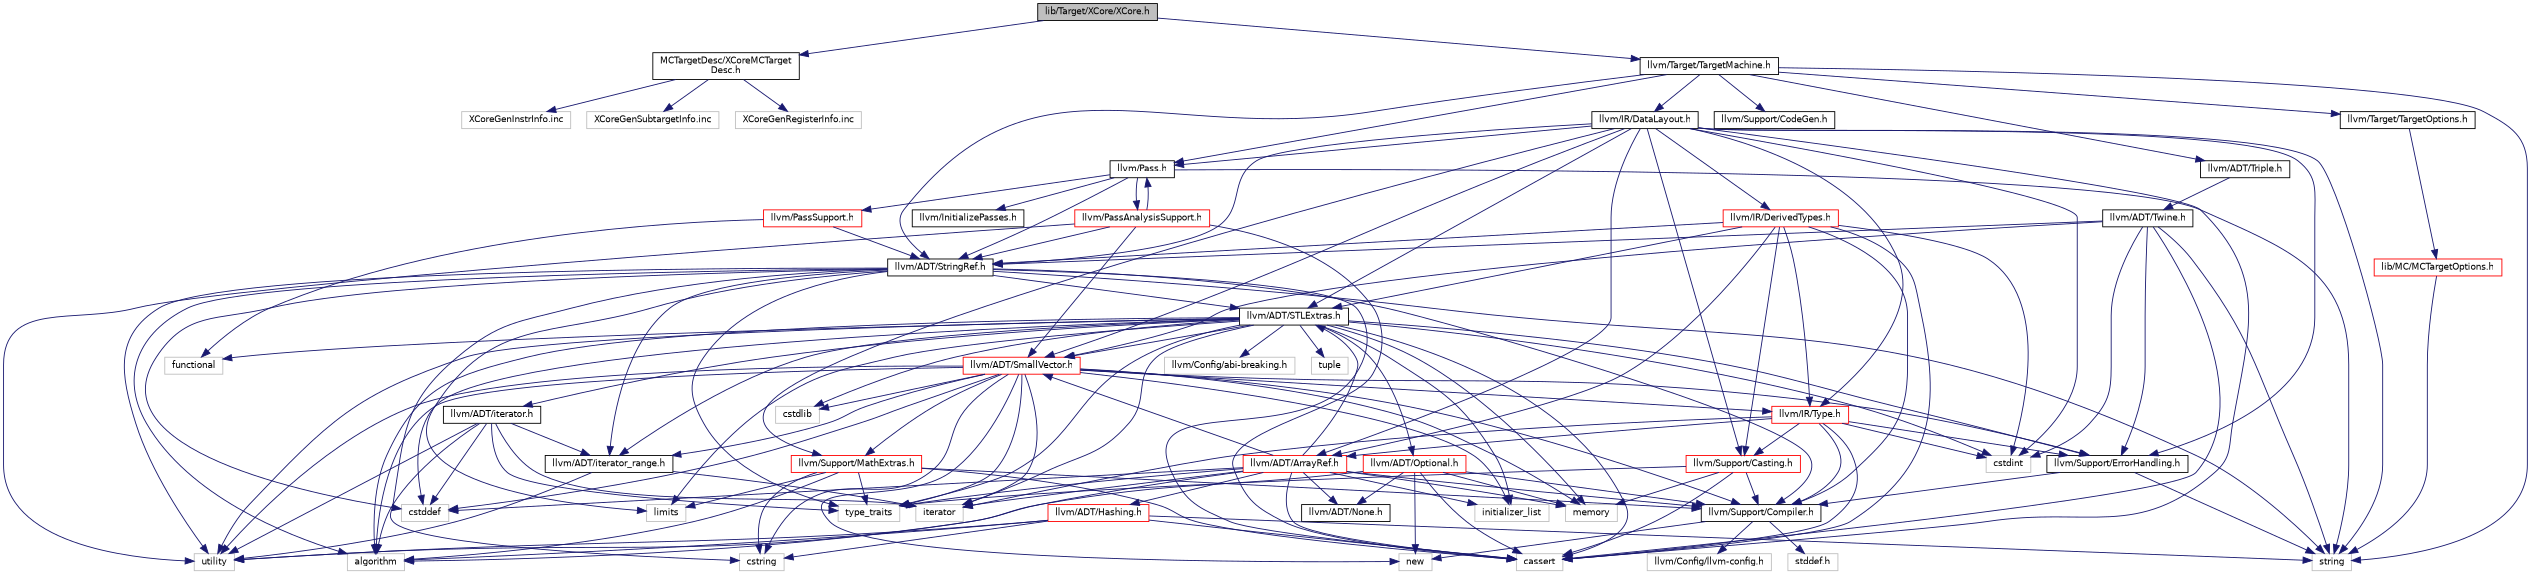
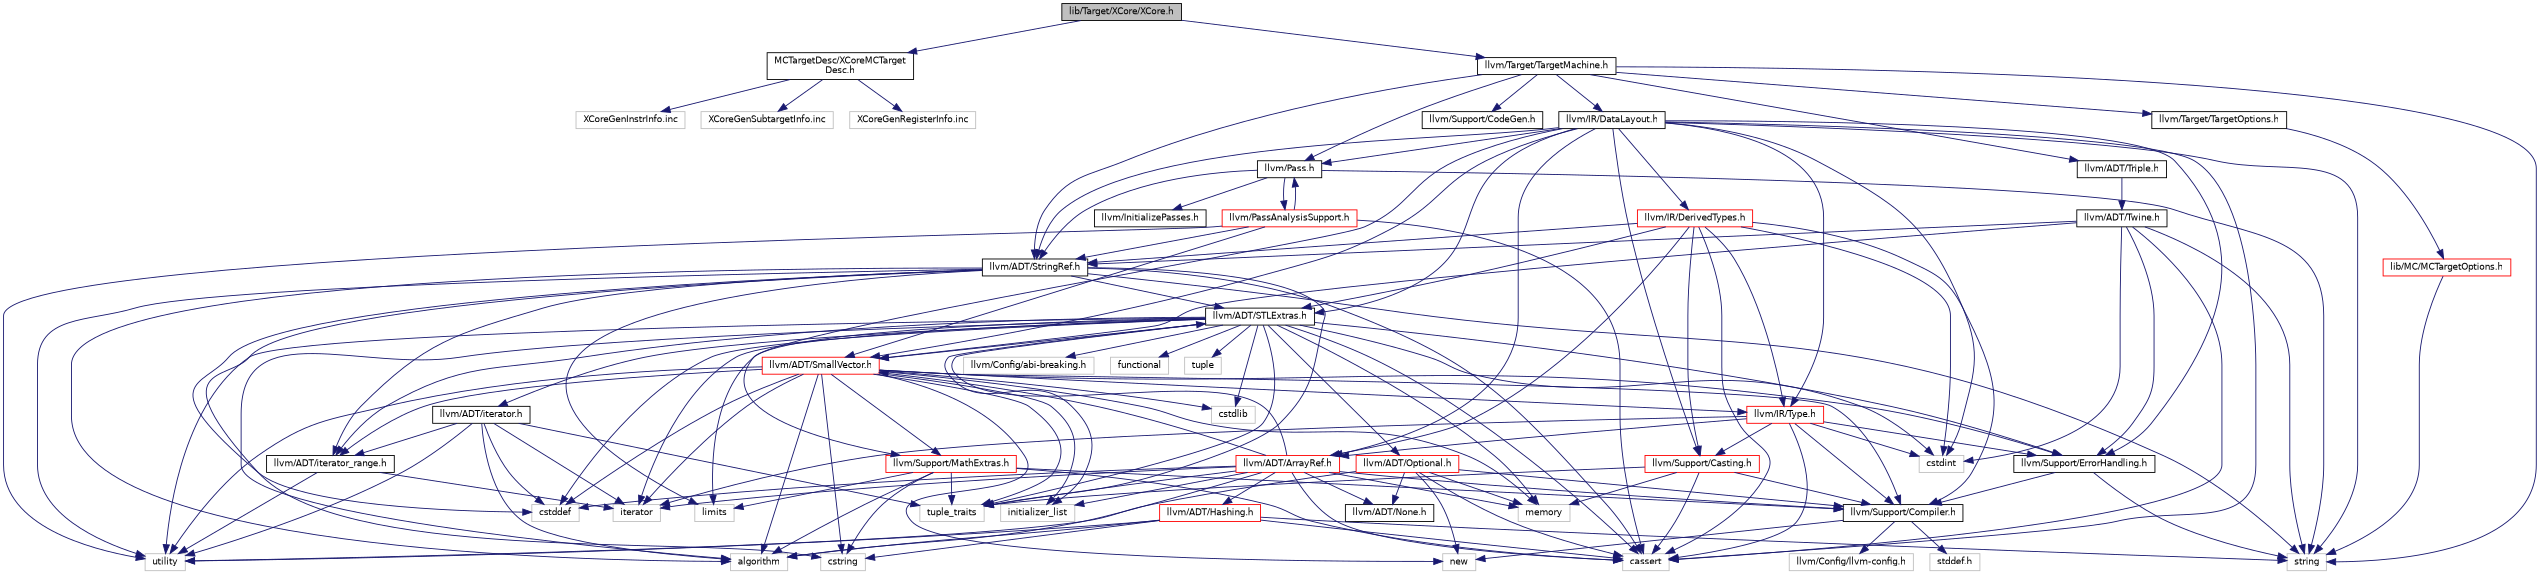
  digraph {
    node [color=grey75 fontname=Helvetica fontsize=10 shape=box]
    edge [color=midnightblue fontname=Helvetica fontsize=10 labelfontname=Helvetica labelfontsize=10 style=solid]
    n1 [color=black fillcolor=grey75 fontcolor=black height=0.2 label="lib/Target/XCore/XCore.h" style=filled width=0.4]
    n2 [color=black height=0.2 label="MCTargetDesc/XCoreMCTarget\lDesc.h" width=0.4]
    n3 [color=black height=0.2 label="llvm/Target/TargetMachine.h" width=0.4]
    n4 [height=0.2 label="XCoreGenRegisterInfo.inc" width=0.4]
    n5 [height=0.2 label="XCoreGenInstrInfo.inc" width=0.4]
    n6 [height=0.2 label="XCoreGenSubtargetInfo.inc" width=0.4]
    n7 [color=black height=0.2 label="llvm/ADT/StringRef.h" width=0.4]
    n8 [height=0.2 label=string width=0.4]
    n9 [color=black height=0.2 label="llvm/ADT/Triple.h" width=0.4]
    n10 [color=black height=0.2 label="llvm/IR/DataLayout.h" width=0.4]
    n11 [color=black height=0.2 label="llvm/Pass.h" width=0.4]
    n12 [color=black height=0.2 label="llvm/Support/CodeGen.h" width=0.4]
    n13 [color=black height=0.2 label="llvm/Target/TargetOptions.h" width=0.4]
    n14 [color=black height=0.2 label="llvm/ADT/STLExtras.h" width=0.4]
    n15 [color=black height=0.2 label="llvm/Support/Compiler.h" width=0.4]
    n16 [height=0.2 label=cassert width=0.4]
    n17 [height=0.2 label=utility width=0.4]
    n18 [color=black height=0.2 label="llvm/ADT/iterator_range.h" width=0.4]
    n19 [height=0.2 label=algorithm width=0.4]
    n20 [height=0.2 label=cstring width=0.4]
    n21 [height=0.2 label=limits width=0.4]
-   n22 [height=0.2 label=type_traits width=0.4]
+   n22 [height=0.2 label=tuple_traits width=0.4]
    n23 [height=0.2 label=cstddef width=0.4]
    n24 [color=black height=0.2 label="llvm/ADT/Twine.h" width=0.4]
    n25 [color=red height=0.2 label="llvm/ADT/SmallVector.h" width=0.4]
    n26 [color=black height=0.2 label="llvm/Support/ErrorHandling.h" width=0.4]
    n27 [height=0.2 label=cstdint width=0.4]
    n28 [color=red height=0.2 label="llvm/Support/MathExtras.h" width=0.4]
    n29 [color=red height=0.2 label="llvm/ADT/ArrayRef.h" width=0.4]
    n30 [color=red height=0.2 label="llvm/IR/DerivedTypes.h" width=0.4]
    n31 [color=red height=0.2 label="llvm/IR/Type.h" width=0.4]
    n32 [color=red height=0.2 label="llvm/Support/Casting.h" width=0.4]
    n33 [color=black height=0.2 label="llvm/InitializePasses.h" width=0.4]
    n34 [color=red height=0.2 label="llvm/PassAnalysisSupport.h" width=0.4]
-   n35 [color=red height=0.2 label="llvm/PassSupport.h" width=0.4]
    n36 [color=red height=0.2 label="lib/MC/MCTargetOptions.h" width=0.4]
    n37 [color=red height=0.2 label="llvm/ADT/Optional.h" width=0.4]
    n38 [height=0.2 label=memory width=0.4]
    n39 [height=0.2 label=iterator width=0.4]
    n40 [height=0.2 label=cstdlib width=0.4]
    n41 [height=0.2 label=initializer_list width=0.4]
    n42 [color=black height=0.2 label="llvm/ADT/iterator.h" width=0.4]
    n43 [height=0.2 label="llvm/Config/abi-breaking.h" width=0.4]
    n44 [height=0.2 label=functional width=0.4]
    n45 [height=0.2 label=tuple width=0.4]
    n46 [height=0.2 label=new width=0.4]
    n47 [height=0.2 label="llvm/Config/llvm-config.h" width=0.4]
    n48 [height=0.2 label="stddef.h" width=0.4]
    n49 [color=black height=0.2 label="llvm/ADT/None.h" width=0.4]
    n50 [color=red height=0.2 label="llvm/ADT/Hashing.h" width=0.4]
    n1 -> n2
    n1 -> n3
    n2 -> n4
    n2 -> n5
    n2 -> n6
    n3 -> n7
    n3 -> n8
    n3 -> n9
    n3 -> n10
    n3 -> n11
    n3 -> n12
    n3 -> n13
    n7 -> n8
    n7 -> n14
-   n7 -> n15
    n7 -> n16
    n7 -> n17
    n7 -> n18
    n7 -> n19
    n7 -> n20
    n7 -> n21
    n7 -> n22
    n7 -> n23
    n9 -> n24
    n10 -> n7
    n10 -> n8
    n10 -> n11
    n10 -> n14
    n10 -> n16
    n10 -> n25
    n10 -> n26
    n10 -> n27
    n10 -> n28
    n10 -> n29
    n10 -> n30
    n10 -> n31
    n10 -> n32
    n11 -> n7
    n11 -> n8
    n11 -> n33
    n11 -> n34
-   n11 -> n35
    n13 -> n36
    n14 -> n16
    n14 -> n17
    n14 -> n18
    n14 -> n19
    n14 -> n21
    n14 -> n22
    n14 -> n23
    n14 -> n25
    n14 -> n26
    n14 -> n27
    n14 -> n37
    n14 -> n38
    n14 -> n39
    n14 -> n40
    n14 -> n41
    n14 -> n42
    n14 -> n43
    n14 -> n44
    n14 -> n45
    n15 -> n46
    n15 -> n47
    n15 -> n48
    n18 -> n17
    n18 -> n39
    n24 -> n7
    n24 -> n8
    n24 -> n16
    n24 -> n25
    n24 -> n26
    n24 -> n27
    n25 -> n15
    n25 -> n17
    n25 -> n18
    n25 -> n19
    n25 -> n20
    n25 -> n22
    n25 -> n23
    n25 -> n26
    n25 -> n28
    n25 -> n31
    n25 -> n38
    n25 -> n39
    n25 -> n40
    n25 -> n41
    n25 -> n46
    n26 -> n8
    n26 -> n15
    n28 -> n15
    n28 -> n16
    n28 -> n19
    n28 -> n20
    n28 -> n21
    n28 -> n22
    n29 -> n14
    n29 -> n15
    n29 -> n16
    n29 -> n19
    n29 -> n22
    n29 -> n23
    n29 -> n25
    n29 -> n38
    n29 -> n39
    n29 -> n41
    n29 -> n49
    n29 -> n50
    n30 -> n7
    n30 -> n14
    n30 -> n15
    n30 -> n16
    n30 -> n27
    n30 -> n29
    n30 -> n31
    n30 -> n32
    n31 -> n15
    n31 -> n16
    n31 -> n26
    n31 -> n27
    n31 -> n29
    n31 -> n32
    n31 -> n39
    n32 -> n15
    n32 -> n16
    n32 -> n22
    n32 -> n38
    n34 -> n7
    n34 -> n11
    n34 -> n16
    n34 -> n17
    n34 -> n25
-   n35 -> n7
-   n35 -> n44
    n36 -> n8
    n37 -> n15
    n37 -> n16
    n37 -> n17
    n37 -> n38
    n37 -> n46
    n37 -> n49
    n42 -> n17
    n42 -> n18
    n42 -> n19
    n42 -> n22
    n42 -> n23
    n42 -> n39
    n50 -> n8
    n50 -> n16
    n50 -> n17
    n50 -> n19
    n50 -> n20
  }
